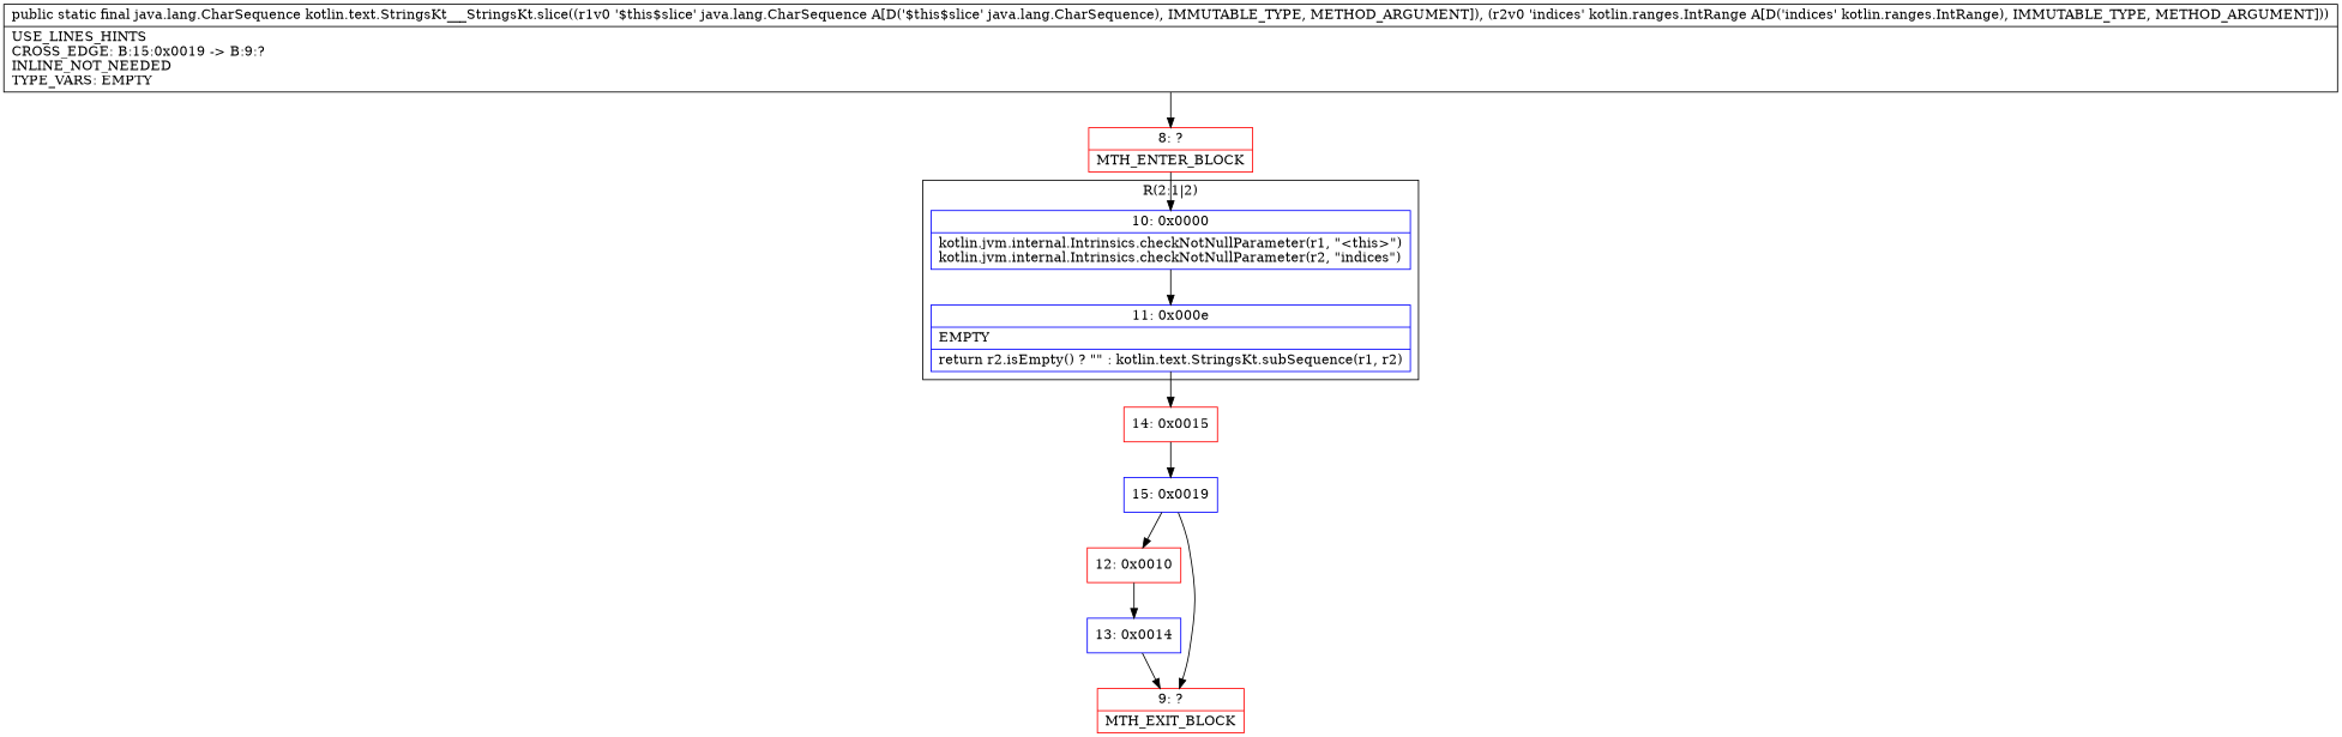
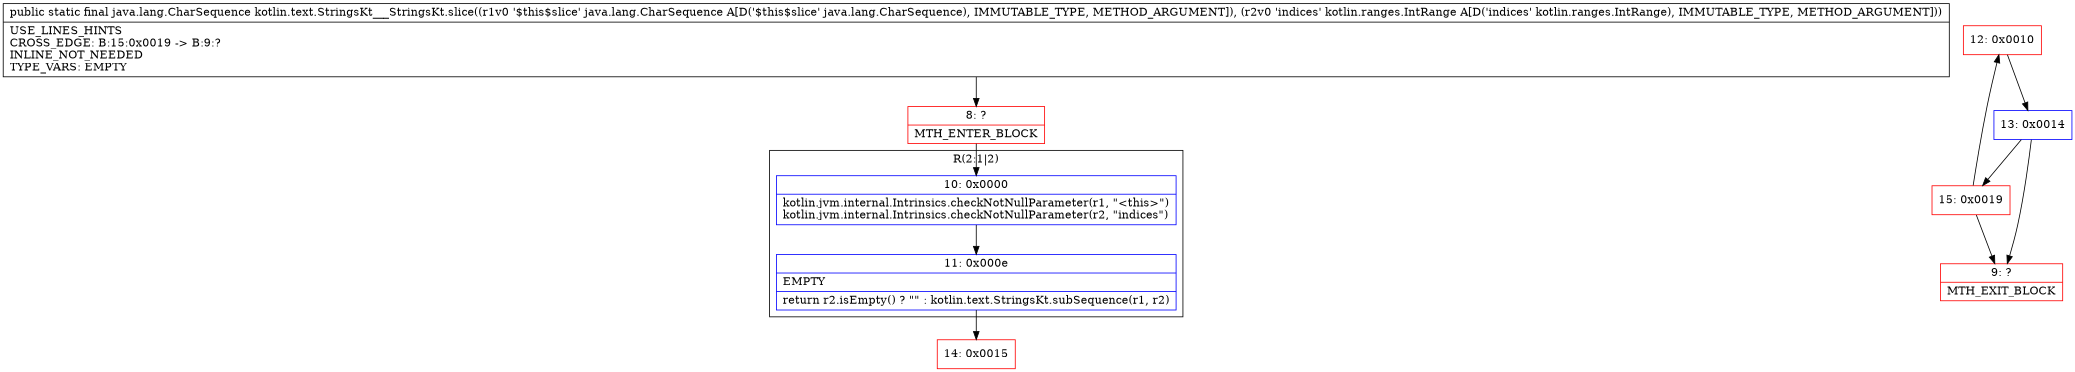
  digraph {
    node [color=red shape=record]
    n1 [color=blue label="{10\:\ 0x0000|kotlin.jvm.internal.Intrinsics.checkNotNullParameter(r1, \"\<this\>\")\lkotlin.jvm.internal.Intrinsics.checkNotNullParameter(r2, \"indices\")\l}"]
    n2 [color=blue label="{11\:\ 0x000e|EMPTY\l|return r2.isEmpty() ? \"\" : kotlin.text.StringsKt.subSequence(r1, r2)\l}"]
    n3 [label="{14\:\ 0x0015}"]
    n4 [label="{12\:\ 0x0010}"]
    n5 [color=blue label="{13\:\ 0x0014}"]
-   n6 [color=blue label="{15\:\ 0x0019}"]
+   n6 [label="{15\:\ 0x0019}"]
    n7 [label="{8\:\ ?|MTH_ENTER_BLOCK\l}"]
    n8 [label="{9\:\ ?|MTH_EXIT_BLOCK\l}"]
    n9 [label="{public static final java.lang.CharSequence kotlin.text.StringsKt___StringsKt.slice((r1v0 '$this$slice' java.lang.CharSequence A[D('$this$slice' java.lang.CharSequence), IMMUTABLE_TYPE, METHOD_ARGUMENT]), (r2v0 'indices' kotlin.ranges.IntRange A[D('indices' kotlin.ranges.IntRange), IMMUTABLE_TYPE, METHOD_ARGUMENT]))  | USE_LINES_HINTS\lCROSS_EDGE: B:15:0x0019 \-\> B:9:?\lINLINE_NOT_NEEDED\lTYPE_VARS: EMPTY\l}" color=""]
    subgraph cluster_1 {
      label="R(2:1|2)"
      n1
      n2
    }
    n1 -> n2
    n2 -> n3
-   n3 -> n6
+   n5 -> n6
    n4 -> n5
    n5 -> n8
    n6 -> n4
    n6 -> n8
    n7 -> n1
    n9 -> n7
  }
